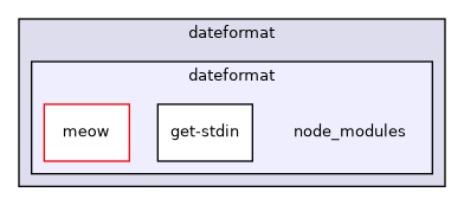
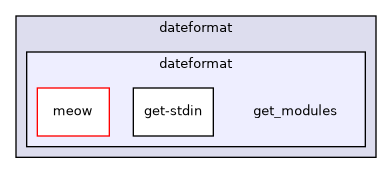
  digraph {
    compound=true
    node [fontname=Helvetica fontsize=10 shape=box fillcolor=white style=filled]
-   n1 [label=node_modules shape=plaintext fillcolor="" style=""]
+   n1 [label=get_modules shape=plaintext fillcolor="" style=""]
    n2 [color=black label="get-stdin"]
    n3 [color=red label=meow]
    subgraph cluster_1 {
      bgcolor="#ddddee"
      fontname=Helvetica
      fontsize=10
      label=dateformat
      pencolor=black
      subgraph cluster_2 {
        bgcolor="#eeeeff"
        fontname=Helvetica
        fontsize=10
        pencolor=black
        n1
        n2
        n3
      }
    }
  }
